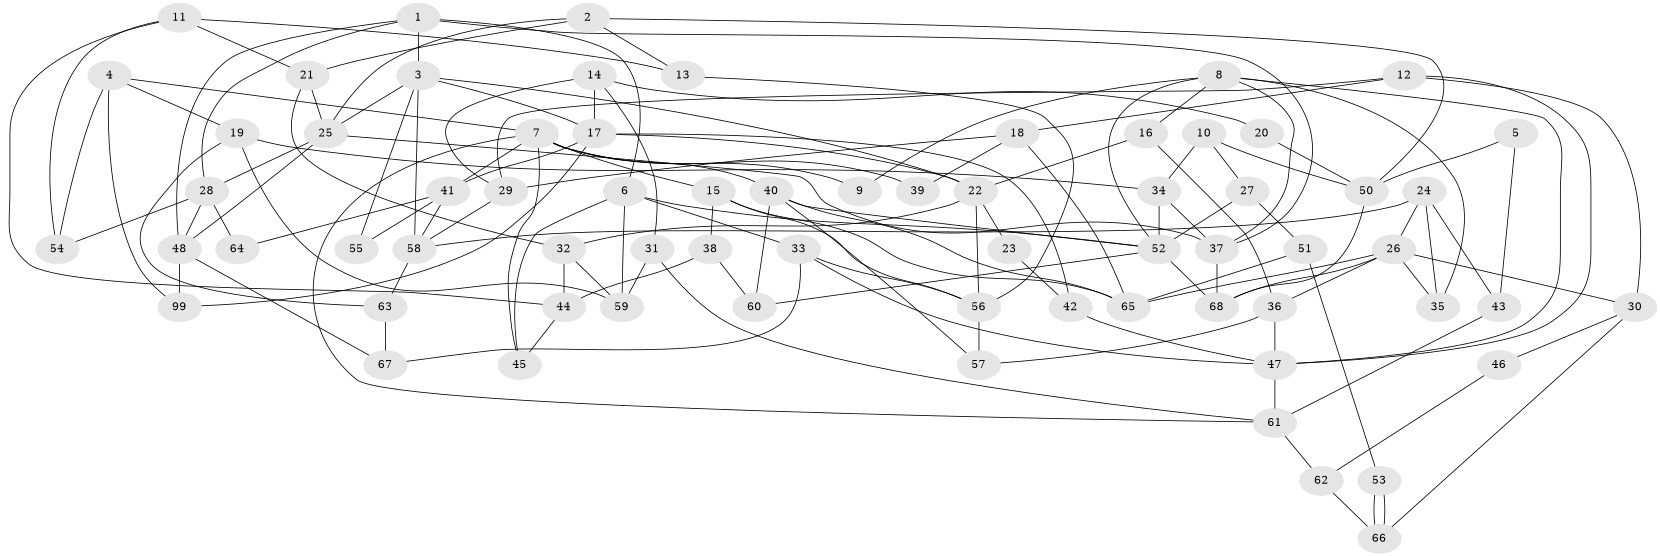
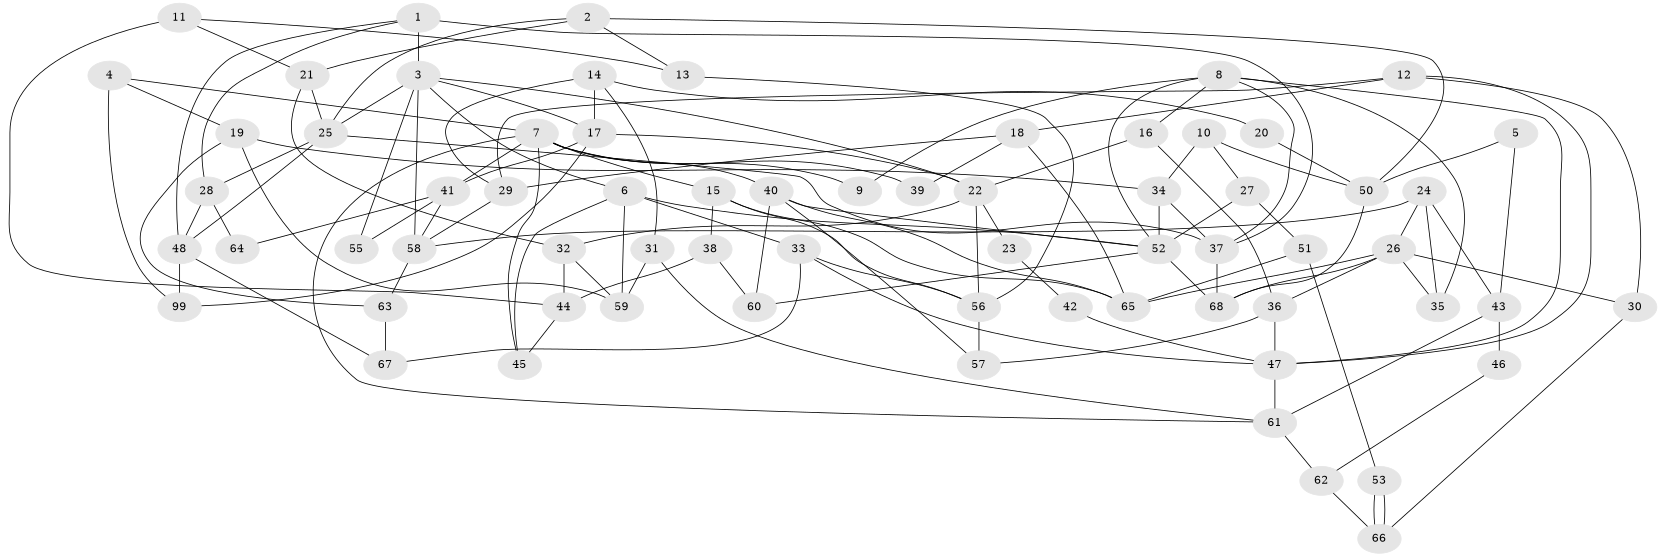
  graph {
    node [color=gray90 style=filled]
    1
    3
    6
    28
    37
    48
    25
    17
    22
    55
    58
    33
    45
    52
    59
-   54
    64
    68
    n19 [label=99]
    67
    2
    13
    50
    21
    56
    41
    42
    32
    23
    63
    4
    7
    19
    9
    15
    39
    40
    61
    34
    5
    43
    8
    16
    35
    47
    60
    38
    65
    57
    62
    36
    10
    27
    51
    11
    44
    12
    18
    29
    30
    46
    66
    14
    20
    31
    24
    26
    53
    1 -- 3
-   1 -- 6
+   3 -- 6
    1 -- 28
    1 -- 37
    1 -- 48
    3 -- 25
    3 -- 17
    3 -- 22
    3 -- 55
    3 -- 58
    6 -- 33
    6 -- 45
    6 -- 52
    6 -- 59
    28 -- 48
-   28 -- 54
    28 -- 64
    37 -- 68
    48 -- n19
    48 -- 67
    25 -- 28
    25 -- 37
    25 -- 48
    17 -- 22
    17 -- n19
    17 -- 41
-   17 -- 42
    22 -- 56
    22 -- 32
    22 -- 23
    58 -- 63
    33 -- 67
    33 -- 56
    33 -- 47
    52 -- 68
    52 -- 60
    2 -- 25
    2 -- 13
    2 -- 50
    2 -- 21
    13 -- 56
    50 -- 68
    21 -- 25
    21 -- 32
    56 -- 57
    41 -- 55
    41 -- 58
    41 -- 64
    42 -- 47
    32 -- 59
    32 -- 44
    23 -- 42
    63 -- 67
-   4 -- 54
    4 -- n19
    4 -- 7
    4 -- 19
    7 -- 45
    7 -- 41
    7 -- 9
    7 -- 15
    7 -- 39
    7 -- 40
    7 -- 61
    19 -- 59
    19 -- 63
    19 -- 34
    15 -- 56
    15 -- 38
    15 -- 65
    40 -- 52
    40 -- 60
    40 -- 65
    40 -- 57
    61 -- 62
    34 -- 37
    34 -- 52
    5 -- 50
    5 -- 43
    43 -- 61
    8 -- 37
    8 -- 52
    8 -- 9
    8 -- 16
    8 -- 35
    8 -- 47
    16 -- 22
    16 -- 36
    47 -- 61
    38 -- 60
    38 -- 44
    62 -- 66
    36 -- 47
    36 -- 57
    10 -- 50
    10 -- 34
    10 -- 27
    27 -- 52
    27 -- 51
    51 -- 65
    51 -- 53
-   11 -- 54
    11 -- 13
    11 -- 21
    11 -- 44
    44 -- 45
    12 -- 47
    12 -- 18
    12 -- 29
    12 -- 30
    18 -- 39
    18 -- 65
    18 -- 29
    29 -- 58
-   30 -- 46
+   43 -- 46
    30 -- 66
    46 -- 62
    14 -- 17
    14 -- 29
    14 -- 20
    14 -- 31
    20 -- 50
    31 -- 59
    31 -- 61
    24 -- 58
    24 -- 43
    24 -- 35
    24 -- 26
    26 -- 68
    26 -- 35
    26 -- 65
    26 -- 36
    26 -- 30
    53 -- 66
    53 -- 66
  }
